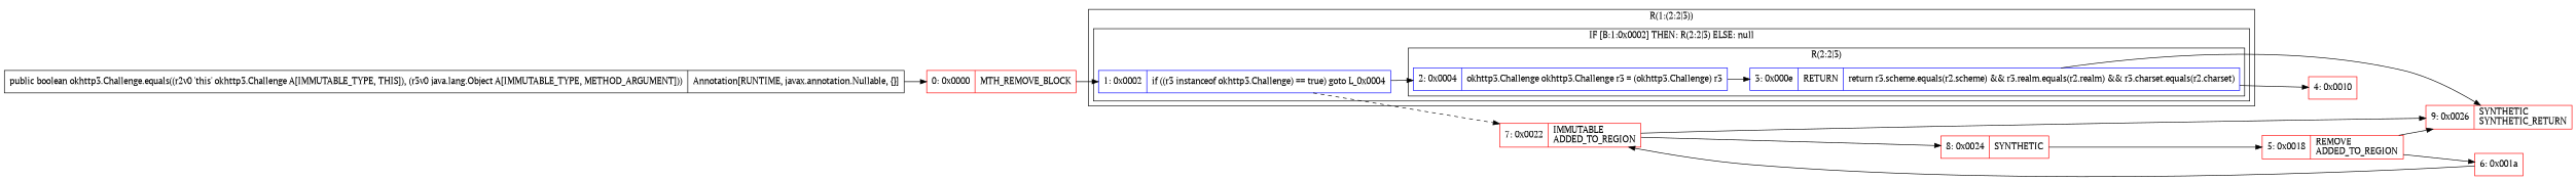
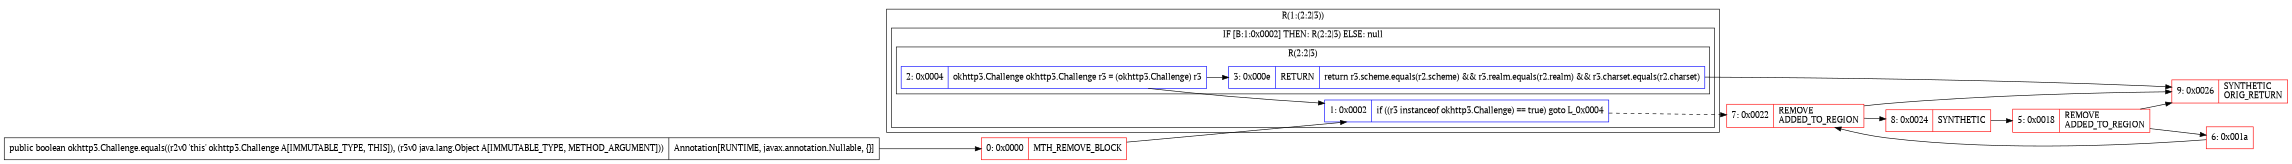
  digraph {
    fontname="PT Serif"
    rankdir=LR
    node [color=red fontname="PT Serif" shape=record]
    edge [fontname="PT Serif"]
    n1 [color=blue label="{2\:\ 0x0004|okhttp3.Challenge okhttp3.Challenge r3 = (okhttp3.Challenge) r3\l}"]
    n2 [color=blue label="{3\:\ 0x000e|RETURN\l|return r3.scheme.equals(r2.scheme) && r3.realm.equals(r2.realm) && r3.charset.equals(r2.charset)\l}"]
    n3 [color=blue label="{1\:\ 0x0002|if ((r3 instanceof okhttp3.Challenge) == true) goto L_0x0004\l}"]
-   n4 [label="{9\:\ 0x0026|SYNTHETIC\lSYNTHETIC_RETURN\l}"]
-   n5 [label="{4\:\ 0x0010}"]
-   n6 [label="{7\:\ 0x0022|IMMUTABLE\lADDED_TO_REGION\l}"]
+   n4 [label="{9\:\ 0x0026|SYNTHETIC\lORIG_RETURN\l}"]
+   n6 [label="{7\:\ 0x0022|REMOVE\lADDED_TO_REGION\l}"]
    n7 [label="{0\:\ 0x0000|MTH_REMOVE_BLOCK\l}"]
    n8 [label="{5\:\ 0x0018|REMOVE\lADDED_TO_REGION\l}"]
    n9 [label="{6\:\ 0x001a}"]
    n10 [label="{8\:\ 0x0024|SYNTHETIC\l}"]
    n11 [label="{public boolean okhttp3.Challenge.equals((r2v0 'this' okhttp3.Challenge A[IMMUTABLE_TYPE, THIS]), (r3v0 java.lang.Object A[IMMUTABLE_TYPE, METHOD_ARGUMENT]))  | Annotation[RUNTIME, javax.annotation.Nullable, \{\}]\l}" color=""]
    subgraph cluster_1 {
      label="R(1:(2:2|3))"
      subgraph cluster_2 {
        label="IF [B:1:0x0002] THEN: R(2:2|3) ELSE: null"
        n3
        subgraph cluster_3 {
          label="R(2:2|3)"
          n1
          n2
        }
      }
    }
    n1 -> n2
    n2 -> n4
-   n2 -> n5
-   n3 -> n1
+   n1 -> n3
    n3 -> n6 [style=dashed]
    n6 -> n4
    n6 -> n10
    n7 -> n3
    n8 -> n4
    n8 -> n9
    n9 -> n6
    n10 -> n8
    n11 -> n7
  }
